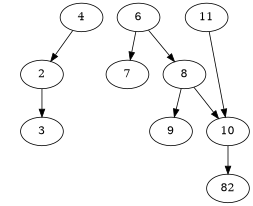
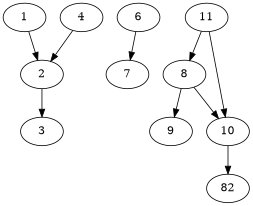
  digraph {
    node [alpha=0.00]
+   1 [alpha=0.19 expect_size=14607569261655372]
    2 [expect_size=495370231629773]
    3 [alpha=0.02 expect_size=203408245471636000]
    4 [alpha=0.17 expect_size=8735538978381365248]
    6 [alpha=0.03 expect_size=5308009612600556]
    7 [alpha=0.17 expect_size=1310569970976955]
    8 [alpha=0.01 expect_size=4846496642295157]
    9 [alpha=0.12 expect_size=3444198104935175]
    10 [alpha=0.15 expect_size=84552348435424480]
    n10 [expect_size=621495189504000000 label=82]
    11 [alpha=0.18 expect_size=119627320664828384]
+   1 -> 2
    2 -> 3
    4 -> 2
    6 -> 7
-   6 -> 8
+   11 -> 8
    8 -> 9
    8 -> 10
    10 -> n10
    11 -> 10
  }
